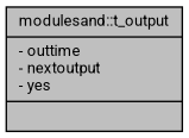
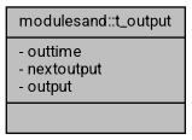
  digraph {
    fontname=Roboto
-   n1 [color=black fillcolor=grey75 fontcolor=black fontname=Roboto fontsize=10 height=0.2 label="{modulesand::t_output\n|- outtime\l- nextoutput\l- yes\l|}" shape=record style=filled width=0.4]
+   n1 [color=black fillcolor=grey75 fontcolor=black fontname=Roboto fontsize=10 height=0.2 label="{modulesand::t_output\n|- outtime\l- nextoutput\l- output\l|}" shape=record style=filled width=0.4]
  }
